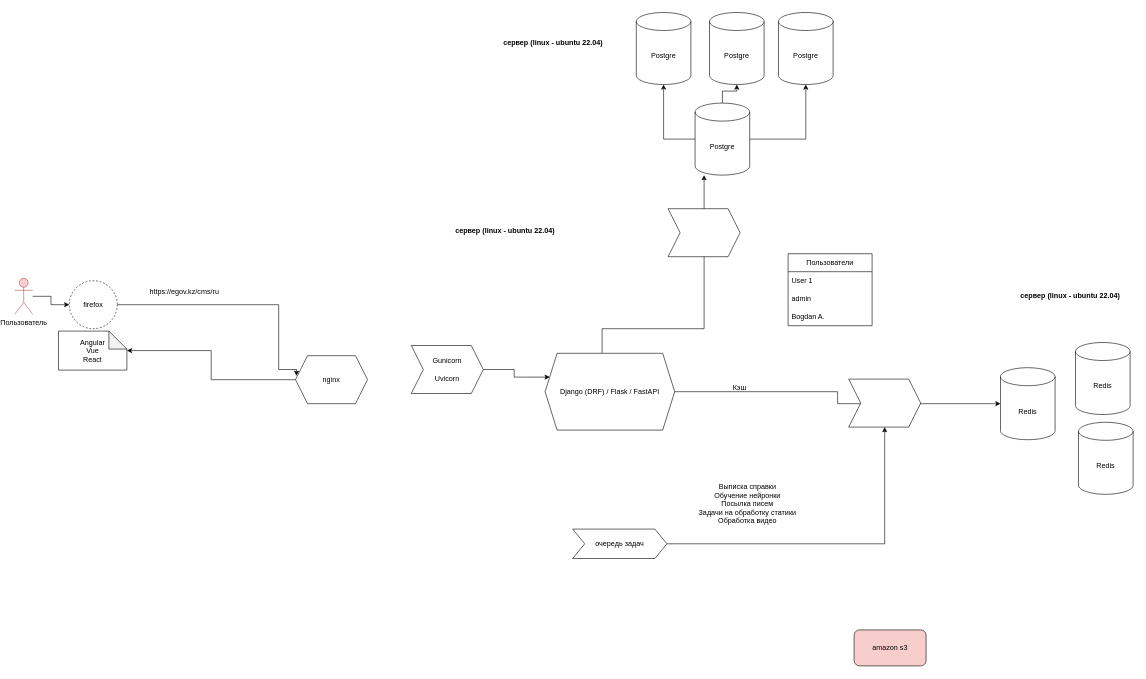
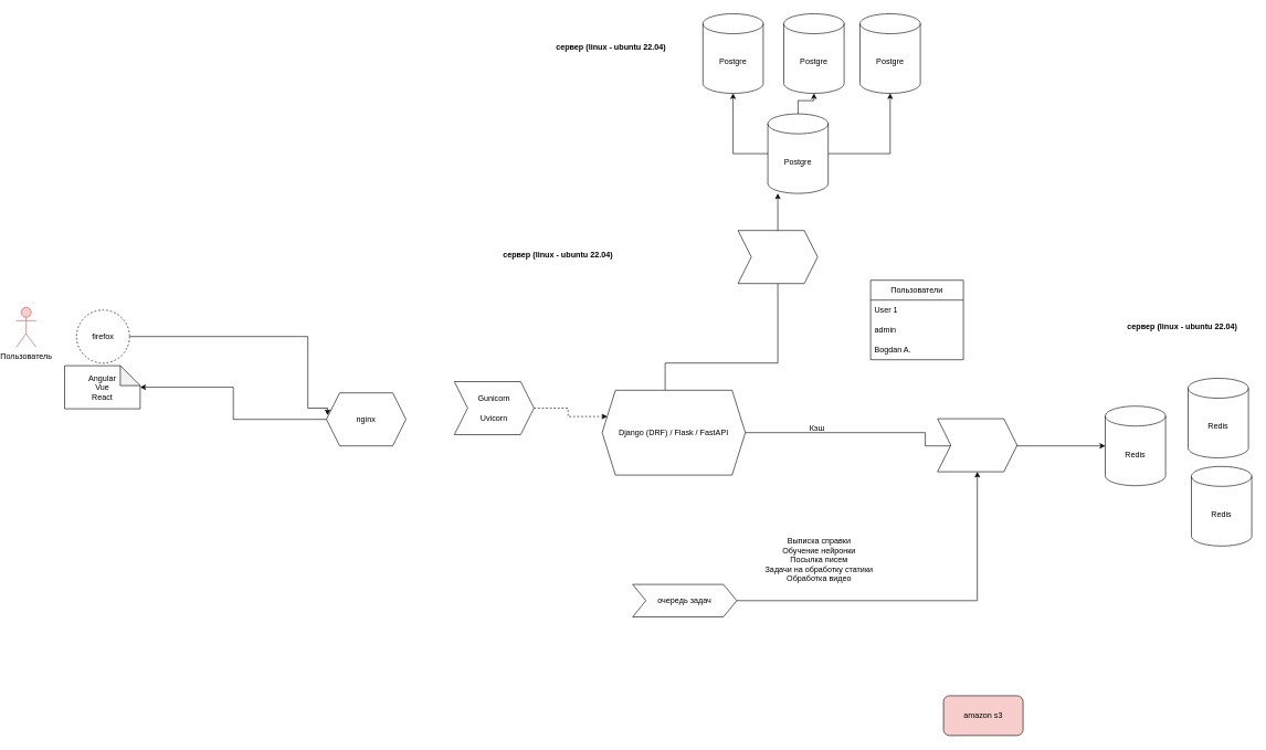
  <mxCell id="0" />
  <mxCell id="1" parent="0" />
- <mxCell id="2" style="edgeStyle=orthogonalEdgeStyle;rounded=0;orthogonalLoop=1;jettySize=auto;html=1;" edge="1" parent="1" source="3" target="5"><mxGeometry relative="1" as="geometry" /></mxCell>
  <mxCell id="3" value="Пользователь" style="shape=umlActor;verticalLabelPosition=bottom;verticalAlign=top;html=1;outlineConnect=0;fillColor=#f8cecc;strokeColor=#b85450;" vertex="1" parent="1"><mxGeometry x="20" y="463" width="30" height="60" as="geometry" /></mxCell>
  <mxCell id="4" style="edgeStyle=orthogonalEdgeStyle;rounded=0;orthogonalLoop=1;jettySize=auto;html=1;entryX=0.014;entryY=0.421;entryDx=0;entryDy=0;entryPerimeter=0;" edge="1" parent="1" source="5" target="13"><mxGeometry relative="1" as="geometry"><mxPoint x="418" y="644.5" as="targetPoint" /><Array as="points"><mxPoint x="460" y="507" /><mxPoint x="460" y="615" /></Array></mxGeometry></mxCell>
  <mxCell id="5" value="firefox" style="ellipse;whiteSpace=wrap;html=1;aspect=fixed;dashed=1;" vertex="1" parent="1"><mxGeometry x="111" y="467" width="80" height="80" as="geometry" /></mxCell>
  <mxCell id="6" value="сервер (linux - ubuntu 22.04)" style="text;html=1;strokeColor=none;fillColor=none;align=center;verticalAlign=middle;whiteSpace=wrap;rounded=0;fontStyle=1" vertex="1" parent="1"><mxGeometry x="738" y="369" width="198.75" height="30" as="geometry" /></mxCell>
- <mxCell id="7" value="https://egov.kz/cms/ru" style="text;whiteSpace=wrap;html=1;" vertex="1" parent="1"><mxGeometry x="243" y="472" width="153" height="27" as="geometry" /></mxCell>
  <mxCell id="8" value="Angular&lt;br&gt;Vue&lt;br&gt;React" style="shape=note;whiteSpace=wrap;html=1;backgroundOutline=1;darkOpacity=0.05;" vertex="1" parent="1"><mxGeometry x="93" y="551" width="114" height="65" as="geometry" /></mxCell>
  <mxCell id="9" style="edgeStyle=orthogonalEdgeStyle;rounded=0;orthogonalLoop=1;jettySize=auto;html=1;" edge="1" parent="1" source="11" target="19"><mxGeometry relative="1" as="geometry"><Array as="points"><mxPoint x="999" y="547" /><mxPoint x="1169" y="547" /></Array></mxGeometry></mxCell>
  <mxCell id="10" style="edgeStyle=orthogonalEdgeStyle;rounded=0;orthogonalLoop=1;jettySize=auto;html=1;" edge="1" parent="1" source="11" target="24"><mxGeometry relative="1" as="geometry" /></mxCell>
  <mxCell id="11" value="Django (DRF) / Flask / FastAPI" style="shape=hexagon;perimeter=hexagonPerimeter2;whiteSpace=wrap;html=1;fixedSize=1;" vertex="1" parent="1"><mxGeometry x="904" y="588" width="216" height="128" as="geometry" /></mxCell>
- <mxCell id="12" style="edgeStyle=orthogonalEdgeStyle;rounded=0;orthogonalLoop=1;jettySize=auto;html=1;entryX=0.036;entryY=0.31;entryDx=0;entryDy=0;entryPerimeter=0;" edge="1" parent="1" source="15" target="11"><mxGeometry relative="1" as="geometry" /></mxCell>
+ <mxCell id="12" style="edgeStyle=orthogonalEdgeStyle;rounded=0;orthogonalLoop=1;jettySize=auto;html=1;entryX=0.036;entryY=0.31;entryDx=0;entryDy=0;entryPerimeter=0;dashed=1;" edge="1" parent="1" source="15" target="11"><mxGeometry relative="1" as="geometry" /></mxCell>
  <mxCell id="13" value="nginx" style="shape=hexagon;perimeter=hexagonPerimeter2;whiteSpace=wrap;html=1;fixedSize=1;" vertex="1" parent="1"><mxGeometry x="488" y="592" width="120" height="80" as="geometry" /></mxCell>
  <mxCell id="14" value="" style="edgeStyle=orthogonalEdgeStyle;rounded=0;orthogonalLoop=1;jettySize=auto;html=1;" edge="1" parent="1" source="13" target="8"><mxGeometry relative="1" as="geometry"><mxPoint x="608" y="621" as="sourcePoint" /><mxPoint x="899" y="609" as="targetPoint" /></mxGeometry></mxCell>
  <mxCell id="15" value="Gunicorn&lt;br&gt;&lt;br&gt;Uvicorn" style="shape=step;perimeter=stepPerimeter;whiteSpace=wrap;html=1;fixedSize=1;" vertex="1" parent="1"><mxGeometry x="681" y="575" width="120" height="80" as="geometry" /></mxCell>
  <mxCell id="16" style="edgeStyle=orthogonalEdgeStyle;rounded=0;orthogonalLoop=1;jettySize=auto;html=1;" edge="1" parent="1" source="19" target="29"><mxGeometry relative="1" as="geometry" /></mxCell>
  <mxCell id="17" style="edgeStyle=orthogonalEdgeStyle;rounded=0;orthogonalLoop=1;jettySize=auto;html=1;" edge="1" parent="1" source="19" target="31"><mxGeometry relative="1" as="geometry" /></mxCell>
  <mxCell id="18" style="edgeStyle=orthogonalEdgeStyle;rounded=0;orthogonalLoop=1;jettySize=auto;html=1;" edge="1" parent="1" source="19" target="30"><mxGeometry relative="1" as="geometry" /></mxCell>
  <mxCell id="19" value="Postgre" style="shape=cylinder3;whiteSpace=wrap;html=1;boundedLbl=1;backgroundOutline=1;size=15;" vertex="1" parent="1"><mxGeometry x="1154" y="171" width="91" height="120" as="geometry" /></mxCell>
  <mxCell id="20" value="Пользователи" style="swimlane;fontStyle=0;childLayout=stackLayout;horizontal=1;startSize=30;horizontalStack=0;resizeParent=1;resizeParentMax=0;resizeLast=0;collapsible=1;marginBottom=0;whiteSpace=wrap;html=1;" vertex="1" parent="1"><mxGeometry x="1309" y="422" width="140" height="120" as="geometry" /></mxCell>
  <mxCell id="21" value="User 1" style="text;strokeColor=none;fillColor=none;align=left;verticalAlign=middle;spacingLeft=4;spacingRight=4;overflow=hidden;points=[[0,0.5],[1,0.5]];portConstraint=eastwest;rotatable=0;whiteSpace=wrap;html=1;" vertex="1" parent="20"><mxGeometry y="30" width="140" height="30" as="geometry" /></mxCell>
  <mxCell id="22" value="admin" style="text;strokeColor=none;fillColor=none;align=left;verticalAlign=middle;spacingLeft=4;spacingRight=4;overflow=hidden;points=[[0,0.5],[1,0.5]];portConstraint=eastwest;rotatable=0;whiteSpace=wrap;html=1;" vertex="1" parent="20"><mxGeometry y="60" width="140" height="30" as="geometry" /></mxCell>
  <mxCell id="23" value="Bogdan A." style="text;strokeColor=none;fillColor=none;align=left;verticalAlign=middle;spacingLeft=4;spacingRight=4;overflow=hidden;points=[[0,0.5],[1,0.5]];portConstraint=eastwest;rotatable=0;whiteSpace=wrap;html=1;" vertex="1" parent="20"><mxGeometry y="90" width="140" height="30" as="geometry" /></mxCell>
  <mxCell id="24" value="Redis" style="shape=cylinder3;whiteSpace=wrap;html=1;boundedLbl=1;backgroundOutline=1;size=15;" vertex="1" parent="1"><mxGeometry x="1663" y="612" width="91" height="120" as="geometry" /></mxCell>
  <mxCell id="25" value="Кэш" style="text;html=1;strokeColor=none;fillColor=none;align=center;verticalAlign=middle;whiteSpace=wrap;rounded=0;" vertex="1" parent="1"><mxGeometry x="1205" y="631" width="47" height="30" as="geometry" /></mxCell>
- <mxCell id="26" value="Выписка справки&lt;br&gt;Обучение нейронки&lt;br&gt;Посылка писем&lt;br&gt;Задачи на обработку статики&lt;br&gt;Обработка видео" style="text;html=1;strokeColor=none;fillColor=none;align=center;verticalAlign=middle;whiteSpace=wrap;rounded=0;" vertex="1" parent="1"><mxGeometry x="1147" y="792" width="189" height="94" as="geometry" /></mxCell>
+ <mxCell id="26" value="Выписка справки&lt;br&gt;Обучение нейронки&lt;br&gt;Посылка писем&lt;br&gt;Задачи на обработку статики&lt;br&gt;Обработка видео" style="text;html=1;strokeColor=none;fillColor=none;align=center;verticalAlign=middle;whiteSpace=wrap;rounded=0;" vertex="1" parent="1"><mxGeometry x="1137" y="797" width="189" height="94" as="geometry" /></mxCell>
  <mxCell id="27" style="edgeStyle=orthogonalEdgeStyle;rounded=0;orthogonalLoop=1;jettySize=auto;html=1;" edge="1" parent="1" source="28" target="36"><mxGeometry relative="1" as="geometry" /></mxCell>
  <mxCell id="28" value="очередь задач" style="shape=step;perimeter=stepPerimeter;whiteSpace=wrap;html=1;fixedSize=1;" vertex="1" parent="1"><mxGeometry x="950" y="881" width="157" height="49" as="geometry" /></mxCell>
  <mxCell id="29" value="Postgre" style="shape=cylinder3;whiteSpace=wrap;html=1;boundedLbl=1;backgroundOutline=1;size=15;" vertex="1" parent="1"><mxGeometry x="1056" y="20" width="91" height="120" as="geometry" /></mxCell>
  <mxCell id="30" value="Postgre" style="shape=cylinder3;whiteSpace=wrap;html=1;boundedLbl=1;backgroundOutline=1;size=15;" vertex="1" parent="1"><mxGeometry x="1293" y="20" width="91" height="120" as="geometry" /></mxCell>
  <mxCell id="31" value="Postgre" style="shape=cylinder3;whiteSpace=wrap;html=1;boundedLbl=1;backgroundOutline=1;size=15;" vertex="1" parent="1"><mxGeometry x="1178" y="20" width="91" height="120" as="geometry" /></mxCell>
  <mxCell id="32" value="Redis" style="shape=cylinder3;whiteSpace=wrap;html=1;boundedLbl=1;backgroundOutline=1;size=15;" vertex="1" parent="1"><mxGeometry x="1788" y="570" width="91" height="120" as="geometry" /></mxCell>
  <mxCell id="33" value="Redis" style="shape=cylinder3;whiteSpace=wrap;html=1;boundedLbl=1;backgroundOutline=1;size=15;" vertex="1" parent="1"><mxGeometry x="1793" y="703" width="91" height="120" as="geometry" /></mxCell>
  <mxCell id="34" value="сервер (linux - ubuntu 22.04)" style="text;html=1;strokeColor=none;fillColor=none;align=center;verticalAlign=middle;whiteSpace=wrap;rounded=0;fontStyle=1" vertex="1" parent="1"><mxGeometry x="818" y="55" width="198.75" height="30" as="geometry" /></mxCell>
  <mxCell id="35" value="" style="shape=step;perimeter=stepPerimeter;whiteSpace=wrap;html=1;fixedSize=1;" vertex="1" parent="1"><mxGeometry x="1109" y="347" width="120" height="80" as="geometry" /></mxCell>
  <mxCell id="36" value="" style="shape=step;perimeter=stepPerimeter;whiteSpace=wrap;html=1;fixedSize=1;" vertex="1" parent="1"><mxGeometry x="1410" y="631" width="120" height="80" as="geometry" /></mxCell>
  <mxCell id="37" value="сервер (linux - ubuntu 22.04)" style="text;html=1;strokeColor=none;fillColor=none;align=center;verticalAlign=middle;whiteSpace=wrap;rounded=0;fontStyle=1" vertex="1" parent="1"><mxGeometry x="1680.25" y="478" width="198.75" height="30" as="geometry" /></mxCell>
  <mxCell id="38" value="amazon s3" style="rounded=1;whiteSpace=wrap;html=1;fillColor=#f8cecc;" vertex="1" parent="1"><mxGeometry x="1419" y="1049" width="120" height="60" as="geometry" /></mxCell>
